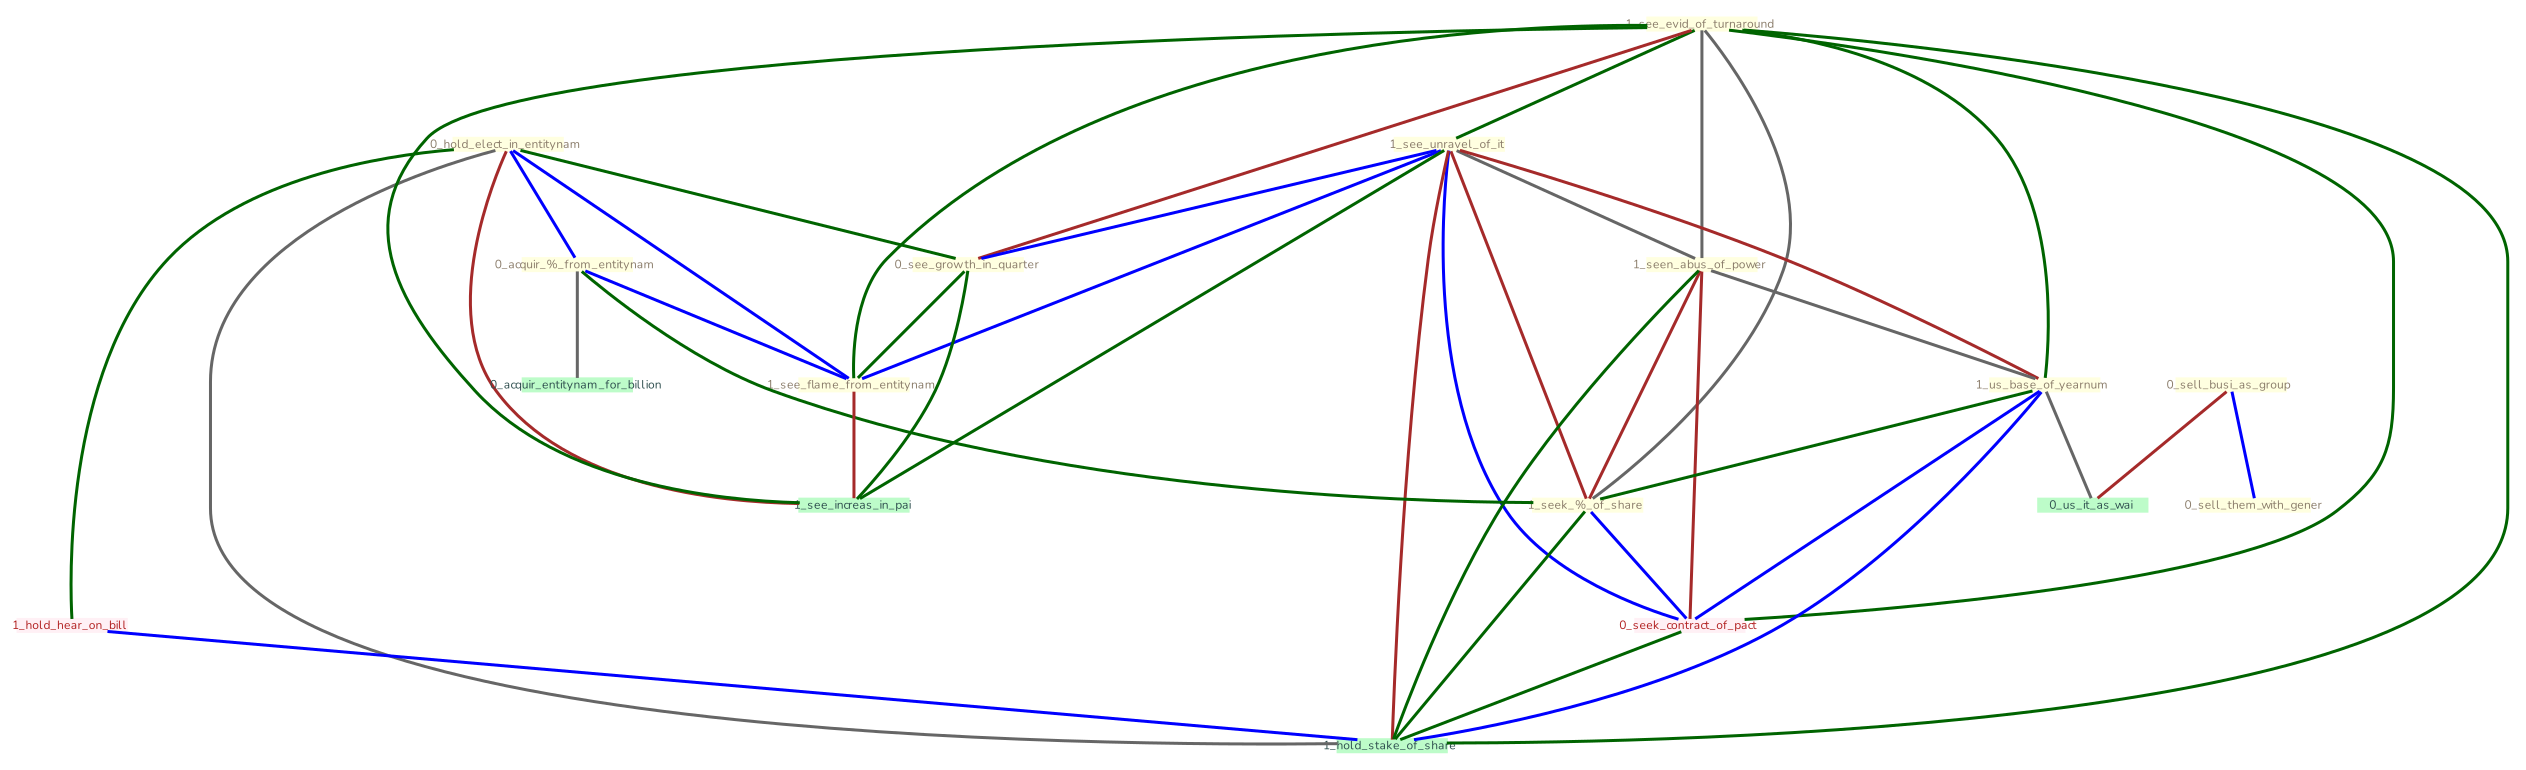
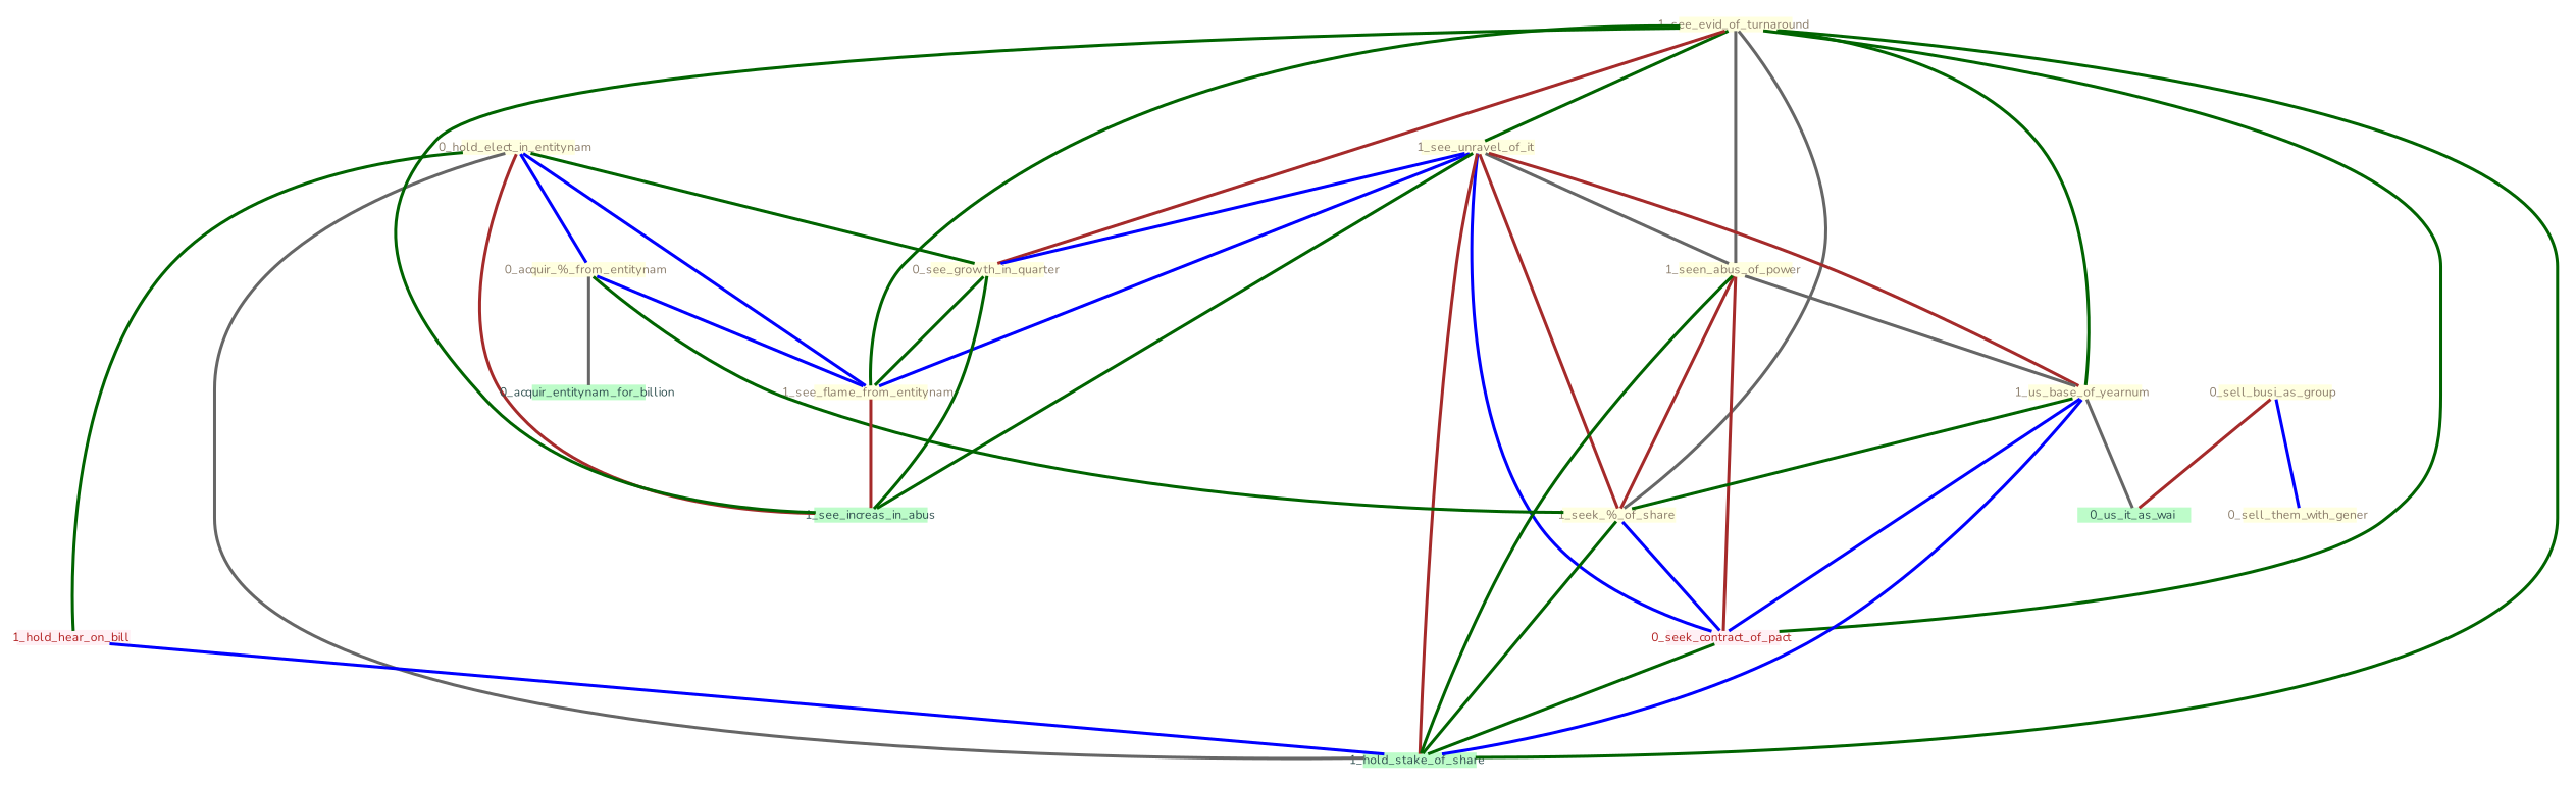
  graph {
    fontname=Nunito
    node [color="#ffffe0" fixedsize=true fontcolor="#8b7d6b" fontname=Nunito fontsize=4 shape=polygon style=filled]
    edge [color=darkgreen fontname=Nunito w=1]
    "0_hold_elect_in_entitynam " [height=.06 width=.5]
    "1_see_evid_of_turnaround " [height=.06 width=.5]
    "1_see_unravel_of_it " [height=.06 width=.5]
    "1_seen_abus_of_power " [height=.06 width=.5]
    "0_see_growth_in_quarter " [height=.06 width=.5]
    "0_sell_busi_as_group " [height=.06 width=.5]
    "0_acquir_%_from_entitynam " [height=.06 width=.5]
    "1_see_flame_from_entitynam " [height=.06 width=.5]
    "1_us_base_of_yearnum " [height=.06 width=.5]
    "0_sell_them_with_gener " [height=.06 width=.5]
    "1_seek_%_of_share " [height=.06 width=.5]
    "0_seek_contract_of_pact " [color="#fff0f5" fontcolor="#b22222" height=.06 width=.5]
    "1_hold_hear_on_bill " [color="#fff0f5" fontcolor="#b22222" height=.06 width=.5]
-   "1_see_increas_in_pai " [color="#BDFCC9" fontcolor="#2f4f4f" height=.06 width=.5]
+   "1_see_increas_in_pai " [color="#BDFCC9" fontcolor="#2f4f4f" height=.06 width=.5 label="1_see_increas_in_abus"]
    "1_hold_stake_of_share " [color="#BDFCC9" fontcolor="#2f4f4f" height=.06 width=.5]
    "0_us_it_as_wai " [color="#BDFCC9" fontcolor="#2f4f4f" height=.06 width=.5]
    "0_acquir_entitynam_for_billion " [color="#BDFCC9" fontcolor="#2f4f4f" height=.06 width=.5]
    subgraph sub_1 {
      "0_hold_elect_in_entitynam "
      "1_see_evid_of_turnaround "
      "1_see_unravel_of_it "
      "1_seen_abus_of_power "
      "0_see_growth_in_quarter "
      "0_sell_busi_as_group "
      "0_acquir_%_from_entitynam "
      "1_see_flame_from_entitynam "
      "1_us_base_of_yearnum "
      "0_sell_them_with_gener "
      "1_seek_%_of_share "
    }
    subgraph sub_2 {
      "0_seek_contract_of_pact "
      "1_hold_hear_on_bill "
    }
    "0_hold_elect_in_entitynam " -- "0_see_growth_in_quarter "
    "0_hold_elect_in_entitynam " -- "0_acquir_%_from_entitynam " [color=blue]
    "0_hold_elect_in_entitynam " -- "1_see_flame_from_entitynam " [color=blue]
    "0_hold_elect_in_entitynam " -- "1_hold_hear_on_bill "
    "0_hold_elect_in_entitynam " -- "1_see_increas_in_pai " [color=brown]
    "0_hold_elect_in_entitynam " -- "1_hold_stake_of_share " [color=gray40]
    "1_see_evid_of_turnaround " -- "1_see_unravel_of_it " [w=2]
    "1_see_evid_of_turnaround " -- "1_seen_abus_of_power " [color=gray40]
    "1_see_evid_of_turnaround " -- "0_see_growth_in_quarter " [color=brown]
    "1_see_evid_of_turnaround " -- "1_see_flame_from_entitynam "
    "1_see_evid_of_turnaround " -- "1_us_base_of_yearnum "
    "1_see_evid_of_turnaround " -- "1_seek_%_of_share " [color=gray40]
    "1_see_evid_of_turnaround " -- "0_seek_contract_of_pact "
    "1_see_evid_of_turnaround " -- "1_see_increas_in_pai "
    "1_see_evid_of_turnaround " -- "1_hold_stake_of_share "
    "1_see_unravel_of_it " -- "1_seen_abus_of_power " [color=gray40]
    "1_see_unravel_of_it " -- "0_see_growth_in_quarter " [color=blue]
    "1_see_unravel_of_it " -- "1_see_flame_from_entitynam " [color=blue]
    "1_see_unravel_of_it " -- "1_us_base_of_yearnum " [color=brown]
    "1_see_unravel_of_it " -- "1_seek_%_of_share " [color=brown]
    "1_see_unravel_of_it " -- "0_seek_contract_of_pact " [color=blue]
    "1_see_unravel_of_it " -- "1_see_increas_in_pai "
    "1_see_unravel_of_it " -- "1_hold_stake_of_share " [color=brown]
    "1_seen_abus_of_power " -- "1_us_base_of_yearnum " [color=gray40]
    "1_seen_abus_of_power " -- "1_seek_%_of_share " [color=brown]
    "1_seen_abus_of_power " -- "0_seek_contract_of_pact " [color=brown]
    "1_seen_abus_of_power " -- "1_hold_stake_of_share "
    "0_see_growth_in_quarter " -- "1_see_flame_from_entitynam "
    "0_see_growth_in_quarter " -- "1_see_increas_in_pai " [w=2]
    "0_sell_busi_as_group " -- "0_sell_them_with_gener " [color=blue]
    "0_sell_busi_as_group " -- "0_us_it_as_wai " [color=brown]
    "0_acquir_%_from_entitynam " -- "1_see_flame_from_entitynam " [color=blue w=2]
    "0_acquir_%_from_entitynam " -- "1_seek_%_of_share "
    "0_acquir_%_from_entitynam " -- "0_acquir_entitynam_for_billion " [color=gray40]
    "1_see_flame_from_entitynam " -- "1_see_increas_in_pai " [color=brown]
    "1_us_base_of_yearnum " -- "1_seek_%_of_share "
    "1_us_base_of_yearnum " -- "0_seek_contract_of_pact " [color=blue]
    "1_us_base_of_yearnum " -- "1_hold_stake_of_share " [color=blue]
    "1_us_base_of_yearnum " -- "0_us_it_as_wai " [color=gray40]
    "1_seek_%_of_share " -- "0_seek_contract_of_pact " [color=blue w=2]
    "1_seek_%_of_share " -- "1_hold_stake_of_share " [w=2]
    "0_seek_contract_of_pact " -- "1_hold_stake_of_share "
    "1_hold_hear_on_bill " -- "1_hold_stake_of_share " [color=blue]
  }
